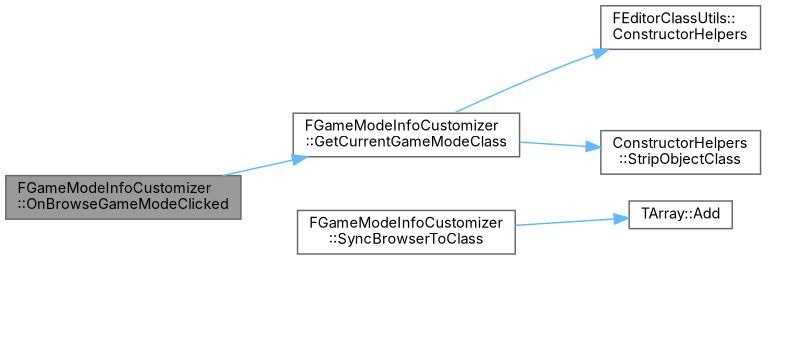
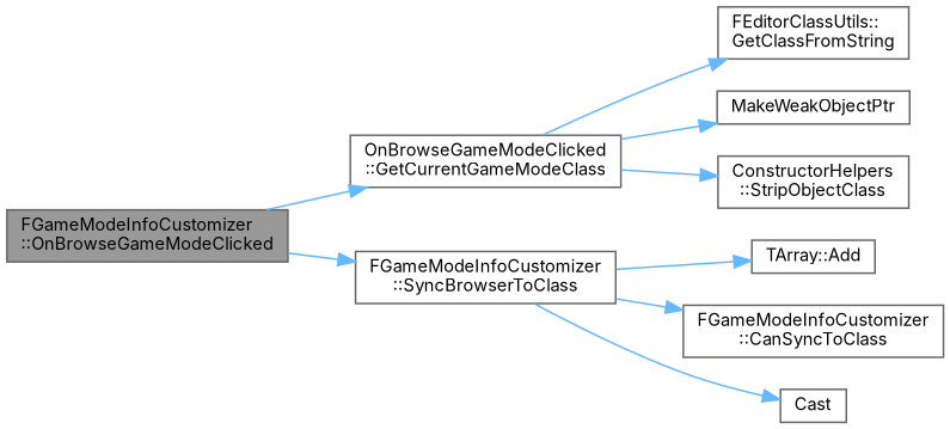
  digraph {
    fontname=Inter
    rankdir=LR
    node [color=grey40 fillcolor=white fontname=Inter fontsize=10 shape=box style=filled]
    edge [color=steelblue1 fontname=Inter fontsize=10 labelfontname=Helvetica labelfontsize=10 style=solid]
    n1 [color=gray40 fillcolor=grey60 fontcolor=black height=0.2 label="FGameModeInfoCustomizer\l::OnBrowseGameModeClicked" width=0.4]
-   n2 [height=0.2 label="FGameModeInfoCustomizer\l::GetCurrentGameModeClass" width=0.4]
+   n2 [height=0.2 label="OnBrowseGameModeClicked\l::GetCurrentGameModeClass" width=0.4]
    n3 [height=0.2 label="FGameModeInfoCustomizer\l::SyncBrowserToClass" width=0.4]
-   n4 [height=0.2 label="FEditorClassUtils::\lConstructorHelpers" width=0.4]
+   n4 [height=0.2 label="FEditorClassUtils::\lGetClassFromString" width=0.4]
+   n5 [height=0.2 label=MakeWeakObjectPtr width=0.4]
    n6 [height=0.2 label="ConstructorHelpers\l::StripObjectClass" width=0.4]
    n7 [height=0.2 label="TArray::Add" width=0.4]
+   n8 [height=0.2 label="FGameModeInfoCustomizer\l::CanSyncToClass" width=0.4]
+   n9 [height=0.2 label=Cast width=0.4]
    n1 -> n2
+   n1 -> n3
    n2 -> n4
+   n2 -> n5
    n2 -> n6
    n3 -> n7
+   n3 -> n8
+   n3 -> n9
  }
